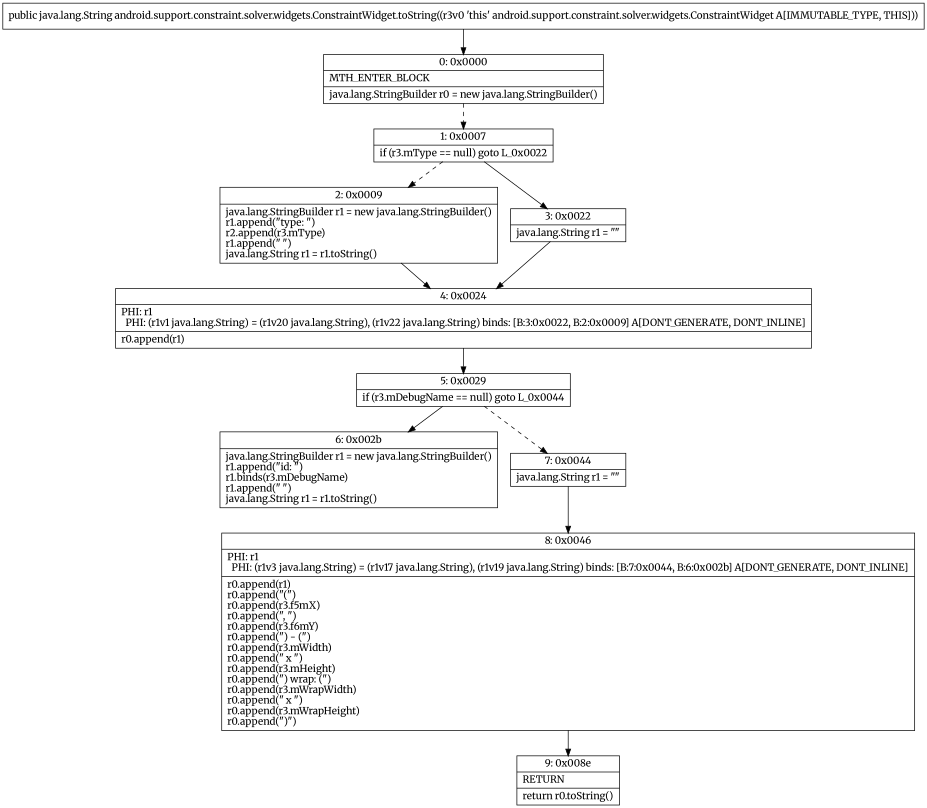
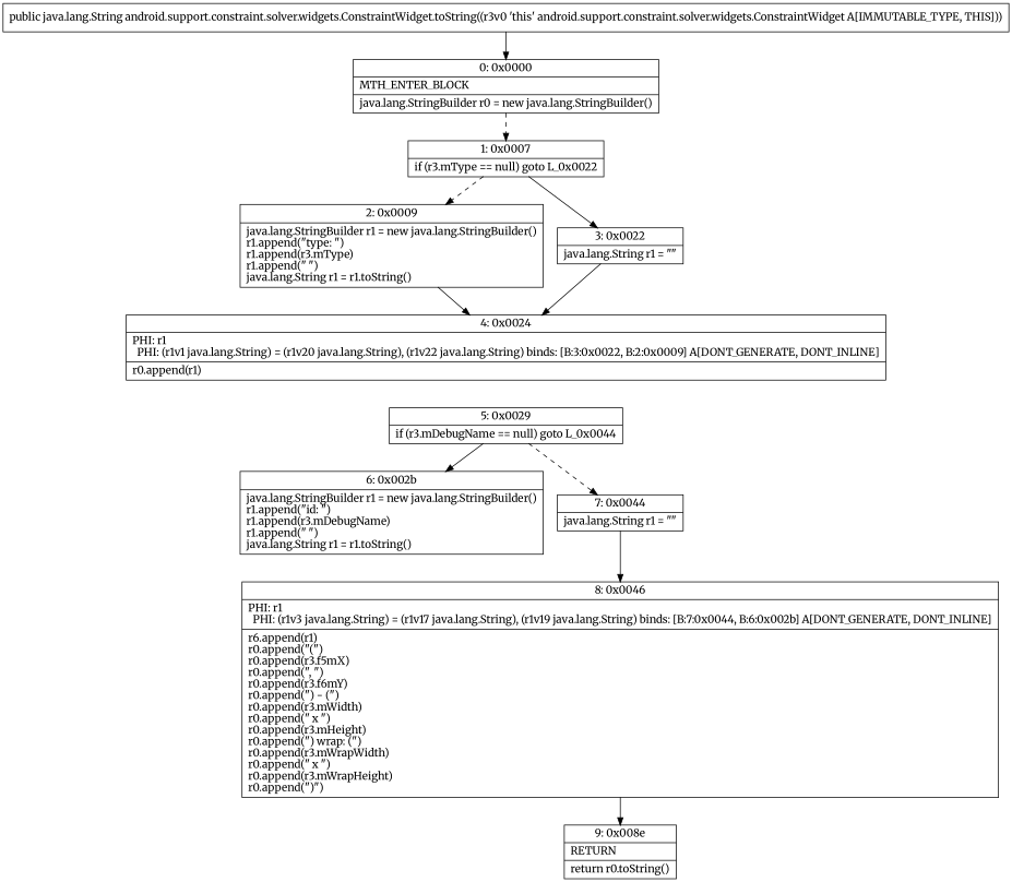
  digraph {
    fontname=Merriweather
    node [fontname=Merriweather shape=record]
    edge [fontname=Merriweather]
    n1 [label="{0\:\ 0x0000|MTH_ENTER_BLOCK\l|java.lang.StringBuilder r0 = new java.lang.StringBuilder()\l}"]
    n2 [label="{1\:\ 0x0007|if (r3.mType == null) goto L_0x0022\l}"]
-   n3 [label="{2\:\ 0x0009|java.lang.StringBuilder r1 = new java.lang.StringBuilder()\lr1.append(\"type: \")\lr2.append(r3.mType)\lr1.append(\" \")\ljava.lang.String r1 = r1.toString()\l}"]
+   n3 [label="{2\:\ 0x0009|java.lang.StringBuilder r1 = new java.lang.StringBuilder()\lr1.append(\"type: \")\lr1.append(r3.mType)\lr1.append(\" \")\ljava.lang.String r1 = r1.toString()\l}"]
    n4 [label="{3\:\ 0x0022|java.lang.String r1 = \"\"\l}"]
    n5 [label="{4\:\ 0x0024|PHI: r1 \l  PHI: (r1v1 java.lang.String) = (r1v20 java.lang.String), (r1v22 java.lang.String) binds: [B:3:0x0022, B:2:0x0009] A[DONT_GENERATE, DONT_INLINE]\l|r0.append(r1)\l}"]
    n6 [label="{5\:\ 0x0029|if (r3.mDebugName == null) goto L_0x0044\l}"]
-   n7 [label="{6\:\ 0x002b|java.lang.StringBuilder r1 = new java.lang.StringBuilder()\lr1.append(\"id: \")\lr1.binds(r3.mDebugName)\lr1.append(\" \")\ljava.lang.String r1 = r1.toString()\l}"]
+   n7 [label="{6\:\ 0x002b|java.lang.StringBuilder r1 = new java.lang.StringBuilder()\lr1.append(\"id: \")\lr1.append(r3.mDebugName)\lr1.append(\" \")\ljava.lang.String r1 = r1.toString()\l}"]
    n8 [label="{7\:\ 0x0044|java.lang.String r1 = \"\"\l}"]
-   n9 [label="{8\:\ 0x0046|PHI: r1 \l  PHI: (r1v3 java.lang.String) = (r1v17 java.lang.String), (r1v19 java.lang.String) binds: [B:7:0x0044, B:6:0x002b] A[DONT_GENERATE, DONT_INLINE]\l|r0.append(r1)\lr0.append(\"(\")\lr0.append(r3.f5mX)\lr0.append(\", \")\lr0.append(r3.f6mY)\lr0.append(\") \- (\")\lr0.append(r3.mWidth)\lr0.append(\" x \")\lr0.append(r3.mHeight)\lr0.append(\") wrap: (\")\lr0.append(r3.mWrapWidth)\lr0.append(\" x \")\lr0.append(r3.mWrapHeight)\lr0.append(\")\")\l}"]
+   n9 [label="{8\:\ 0x0046|PHI: r1 \l  PHI: (r1v3 java.lang.String) = (r1v17 java.lang.String), (r1v19 java.lang.String) binds: [B:7:0x0044, B:6:0x002b] A[DONT_GENERATE, DONT_INLINE]\l|r6.append(r1)\lr0.append(\"(\")\lr0.append(r3.f5mX)\lr0.append(\", \")\lr0.append(r3.f6mY)\lr0.append(\") \- (\")\lr0.append(r3.mWidth)\lr0.append(\" x \")\lr0.append(r3.mHeight)\lr0.append(\") wrap: (\")\lr0.append(r3.mWrapWidth)\lr0.append(\" x \")\lr0.append(r3.mWrapHeight)\lr0.append(\")\")\l}"]
    n10 [label="{9\:\ 0x008e|RETURN\l|return r0.toString()\l}"]
    n11 [label="{public java.lang.String android.support.constraint.solver.widgets.ConstraintWidget.toString((r3v0 'this' android.support.constraint.solver.widgets.ConstraintWidget A[IMMUTABLE_TYPE, THIS])) }"]
    n1 -> n2 [style=dashed]
    n2 -> n3 [style=dashed]
    n2 -> n4
    n3 -> n5
    n4 -> n5
-   n5 -> n6
    n6 -> n7 [style=solid]
    n6 -> n8 [style=dashed]
    n8 -> n9
    n9 -> n10
    n11 -> n1
  }
